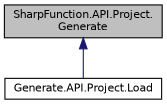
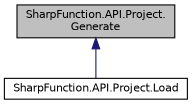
  digraph {
    rankdir=TB
    node [color=black fontname=Helvetica fontsize=10 shape=record style=filled]
    n1 [fillcolor=grey75 fontcolor=black height=0.2 label="SharpFunction.API.Project.\lGenerate" width=0.4]
-   n2 [fillcolor=white height=0.2 label="Generate.API.Project.Load" width=0.4]
+   n2 [fillcolor=white height=0.2 label="SharpFunction.API.Project.Load" width=0.4]
    n1 -> n2 [color=midnightblue dir=back fontname=Helvetica fontsize=10 labelfontname=Helvetica labelfontsize=10 style=solid]
  }
